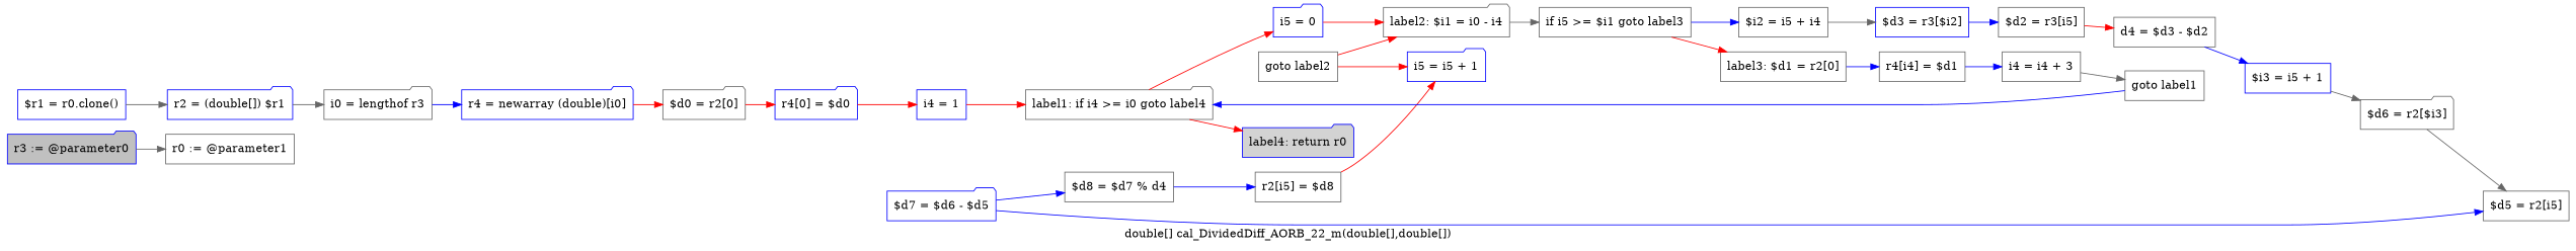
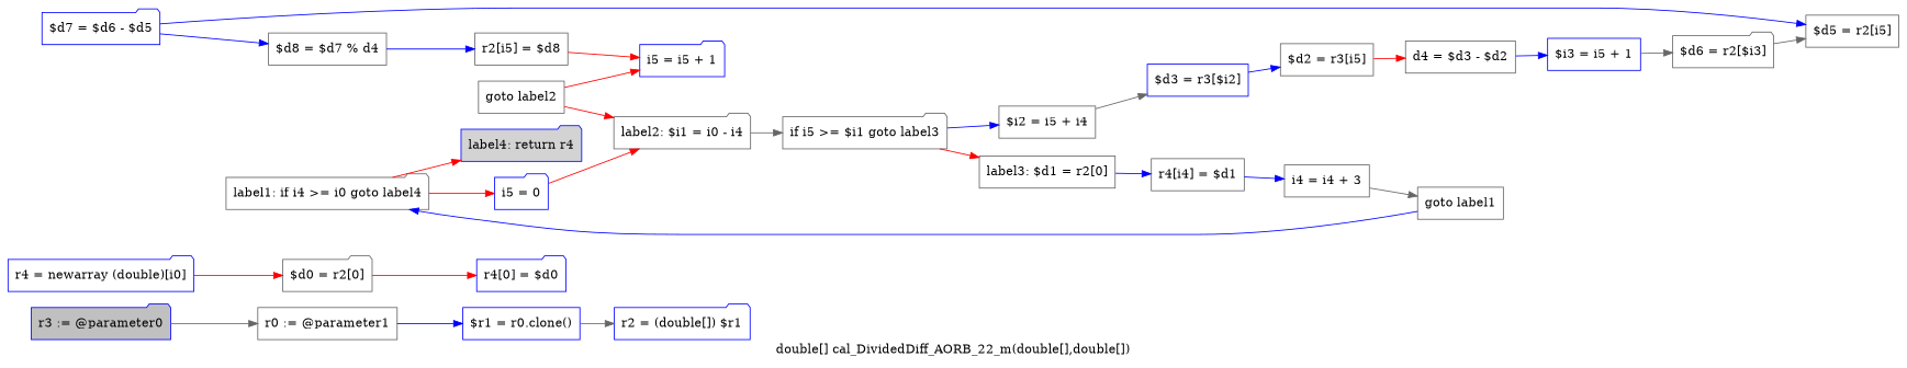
  digraph {
    label="double[] cal_DividedDiff_AORB_22_m(double[],double[])"
    rankdir=LR
    node [color=gray40 shape=box]
    edge [color=red]
    n1 [color=blue fillcolor=gray label="r3 := @parameter0" shape=folder style=filled]
    n2 [label="r0 := @parameter1"]
    n3 [color=blue label="$r1 = r0.clone()"]
    n4 [color=blue label="r2 = (double[]) $r1" shape=folder]
-   n5 [label="i0 = lengthof r3" shape=folder]
    n6 [color=blue label="r4 = newarray (double)[i0]" shape=folder]
    n7 [label="$d0 = r2[0]" shape=folder]
    n8 [color=blue label="r4[0] = $d0" shape=folder]
-   n9 [color=blue label="i4 = 1"]
    n10 [label="label1: if i4 >= i0 goto label4" shape=folder]
    n11 [color=blue label="i5 = 0" shape=folder]
-   n12 [color=blue fillcolor=lightgray label="label4: return r0" shape=folder style=filled]
+   n12 [color=blue fillcolor=lightgray label="label4: return r4" shape=folder style=filled]
    n13 [label="label2: $i1 = i0 - i4" shape=folder]
-   n14 [label="if i5 >= $i1 goto label3"]
+   n14 [label="if i5 >= $i1 goto label3" shape=folder]
    n15 [label="$i2 = i5 + i4"]
    n16 [label="label3: $d1 = r2[0]"]
    n17 [color=blue label="$d3 = r3[$i2]"]
    n18 [label="r4[i4] = $d1"]
    n19 [label="$d2 = r3[i5]"]
    n20 [label="i4 = i4 + 3"]
    n21 [label="d4 = $d3 - $d2"]
    n22 [color=blue label="$i3 = i5 + 1"]
    n23 [label="$d6 = r2[$i3]" shape=folder]
    n24 [label="$d5 = r2[i5]"]
    n25 [color=blue label="$d7 = $d6 - $d5" shape=folder]
    n26 [label="$d8 = $d7 % d4"]
    n27 [label="r2[i5] = $d8"]
    n28 [color=blue label="i5 = i5 + 1" shape=folder]
    n29 [label="goto label2"]
    n30 [label="goto label1"]
    n1 -> n2 [color=gray40]
+   n2 -> n3 [color=blue]
    n3 -> n4 [color=gray40]
-   n4 -> n5 [color=gray40]
-   n5 -> n6 [color=blue]
    n6 -> n7
    n7 -> n8
-   n8 -> n9
-   n9 -> n10
    n10 -> n11
    n10 -> n12
    n11 -> n13
    n13 -> n14 [color=gray40]
    n14 -> n15 [color=blue]
    n14 -> n16
    n15 -> n17 [color=gray40]
    n16 -> n18 [color=blue]
    n17 -> n19 [color=blue]
    n18 -> n20 [color=blue]
    n19 -> n21
    n20 -> n30 [color=gray40]
    n21 -> n22 [color=blue]
    n22 -> n23 [color=gray40]
    n23 -> n24 [color=gray40]
    n25 -> n24 [color=blue]
    n25 -> n26 [color=blue]
    n26 -> n27 [color=blue]
    n27 -> n28
    n29 -> n13
    n29 -> n28
    n30 -> n10 [color=blue]
  }
